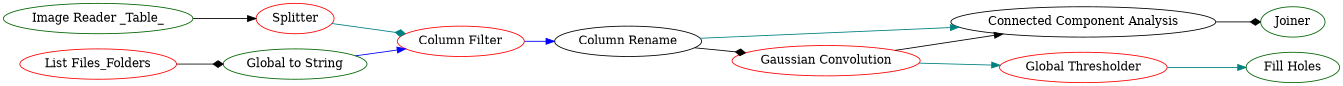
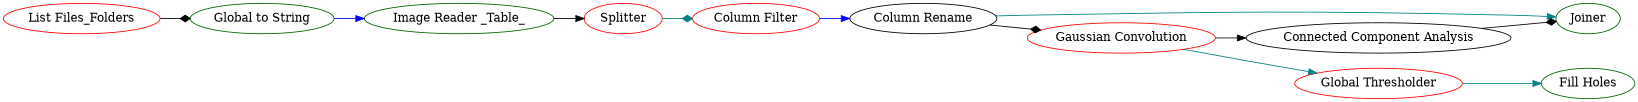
  digraph {
    rankdir=LR
    node [color=red]
    edge [arrowhead=normal color=black]
    n1 [color=darkgreen label="Image Reader _Table_"]
    n2 [label=Splitter]
    n3 [label="Column Filter"]
    n4 [color=black label="Column Rename"]
    n5 [color=darkgreen label="Fill Holes"]
    n6 [color=black label="Connected Component Analysis"]
    n7 [color=darkgreen label=Joiner]
    n8 [label="Gaussian Convolution"]
    n9 [label="Global Thresholder"]
    n10 [color=darkgreen label="Global to String"]
    n11 [label="List Files_Folders"]
    n1 -> n2
    n2 -> n3 [arrowhead=diamond color=teal]
    n3 -> n4 [color=blue]
-   n4 -> n6 [color=teal]
+   n4 -> n7 [color=teal]
    n4 -> n8 [arrowhead=diamond]
    n6 -> n7 [arrowhead=diamond]
    n8 -> n6
    n8 -> n9 [color=teal]
    n9 -> n5 [color=teal]
-   n10 -> n3 [color=blue]
+   n10 -> n1 [color=blue]
    n11 -> n10 [arrowhead=diamond]
  }
